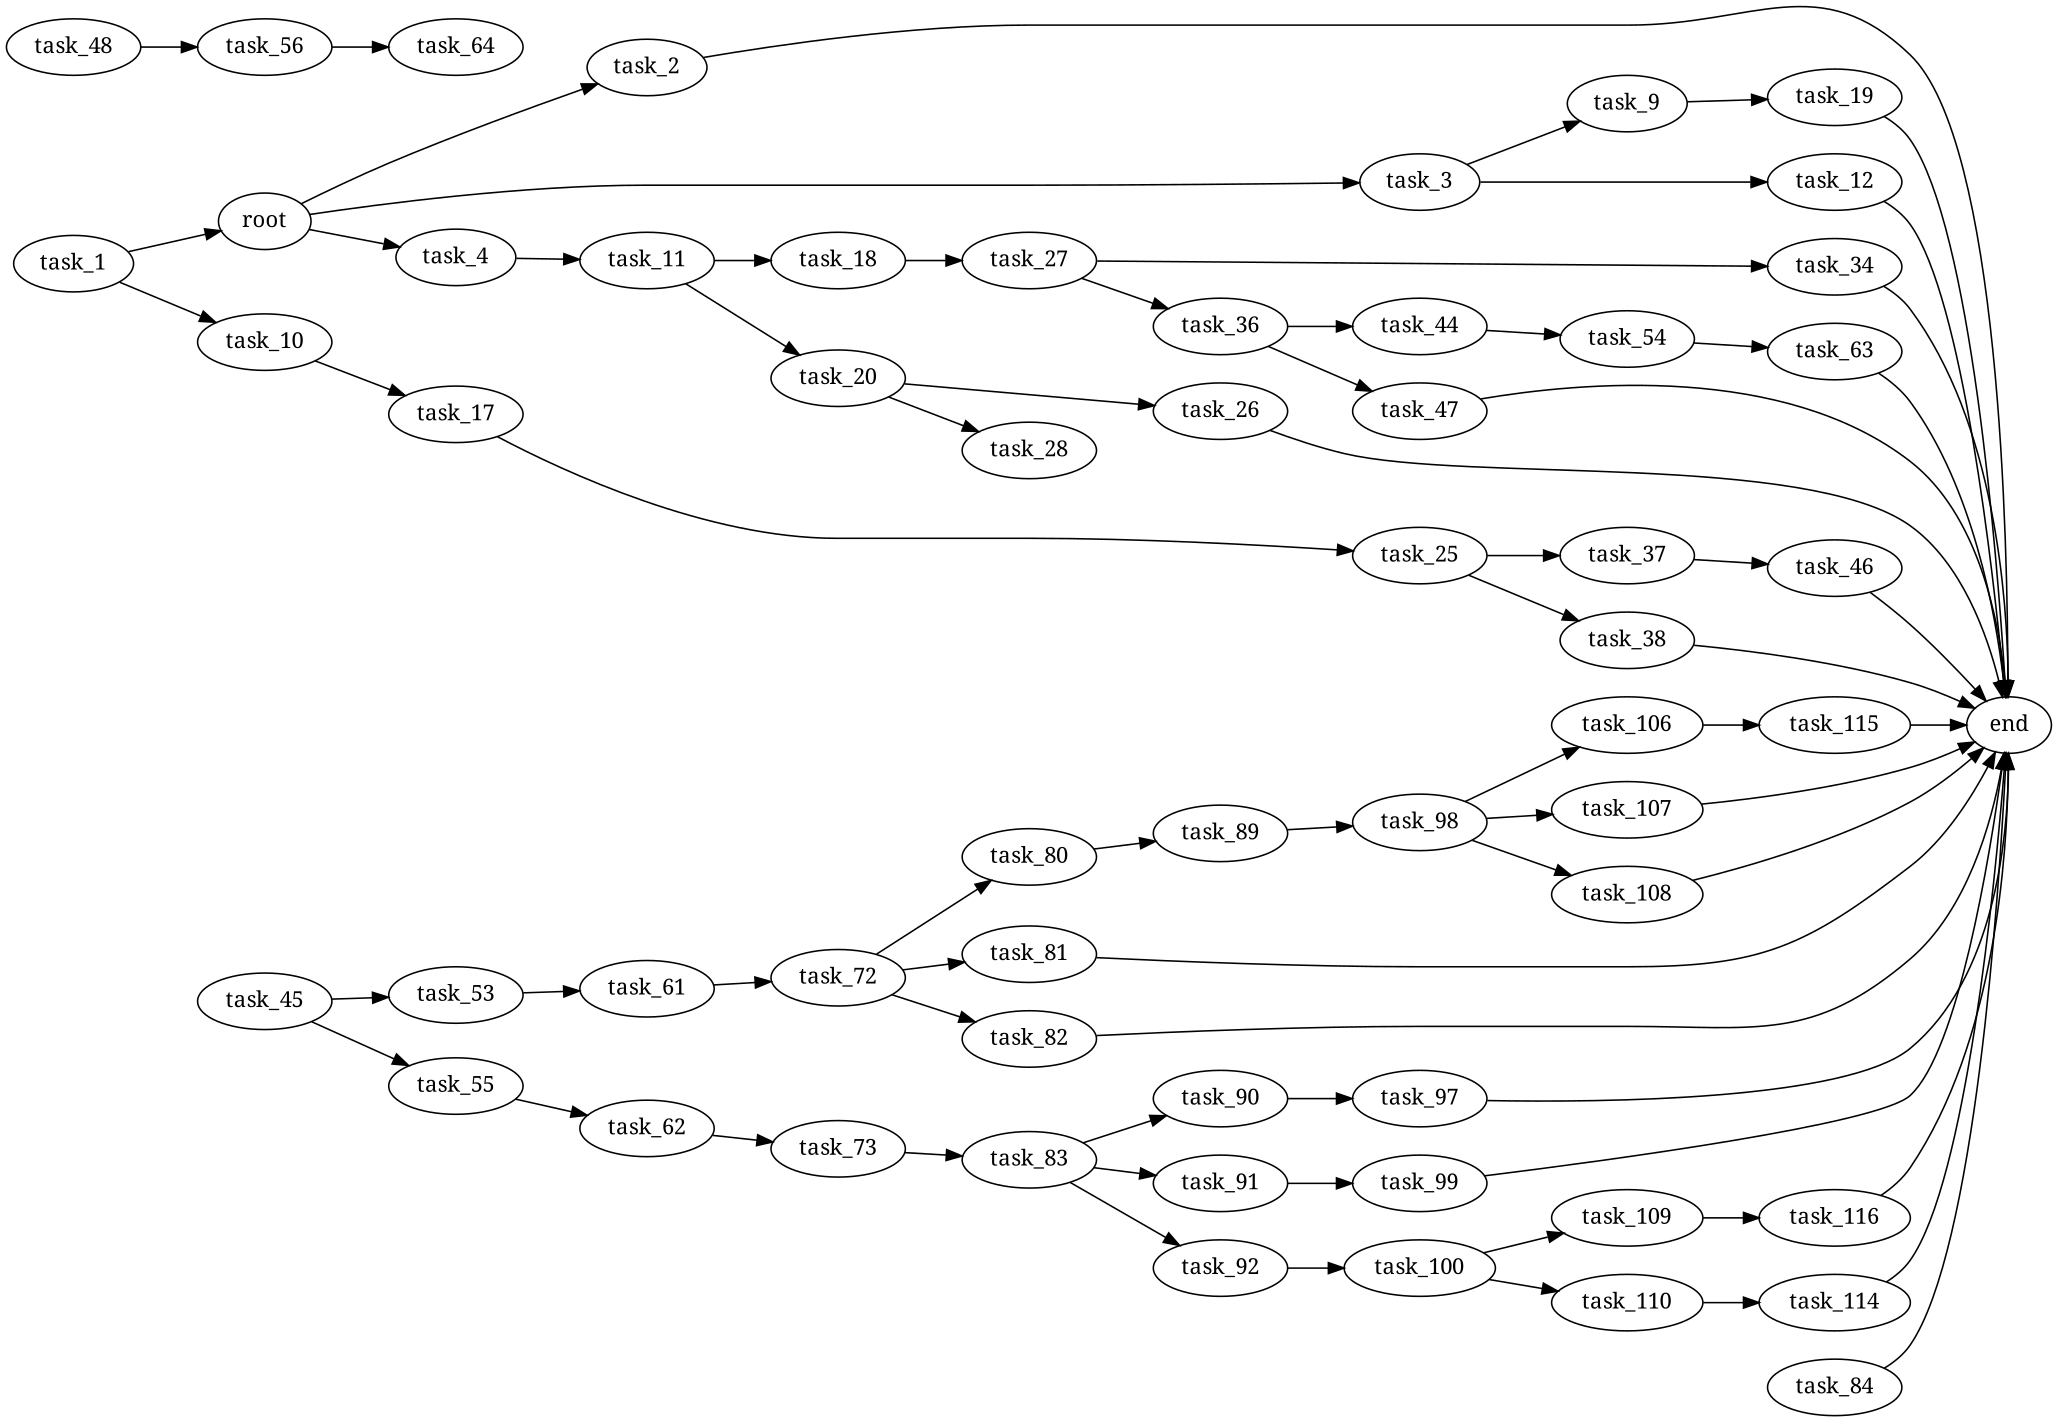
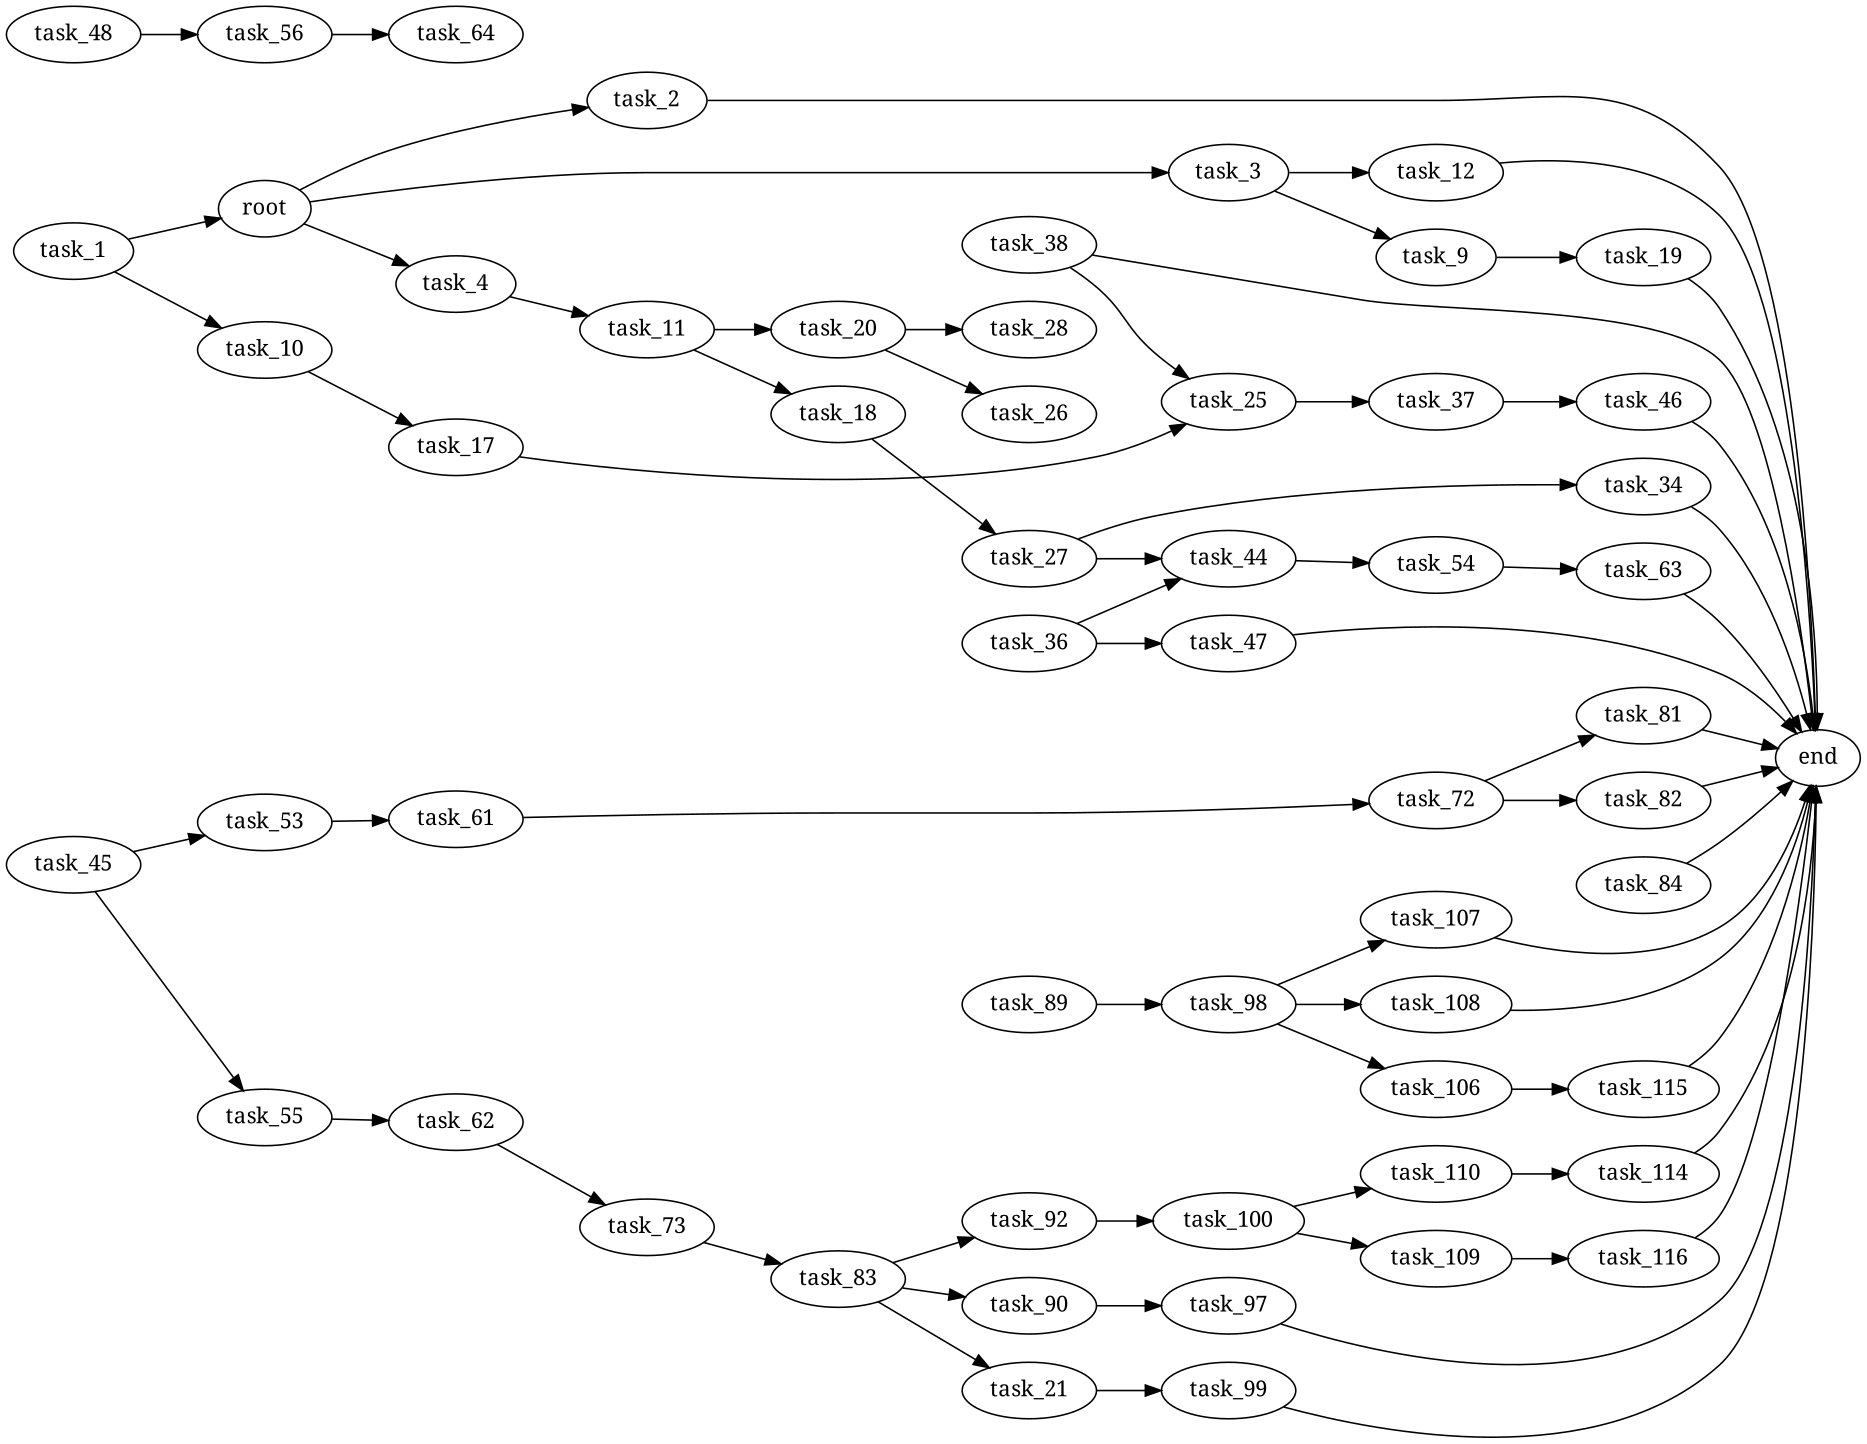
  digraph {
    fontname="Noto Serif"
    rankdir=LR
    node [fontname="Noto Serif"]
    edge [fontname="Noto Serif"]
    root
    task_2
    task_3
    task_4
    task_1
    task_10
    end
    task_9
    task_12
    task_11
    task_17
    task_19
    task_18
    task_20
    task_25
    task_27
    task_26
    task_28
    task_37
    task_38
    task_34
    task_36
    task_46
    task_44
    task_47
    task_54
    task_45
    task_53
    task_55
    task_48
    task_56
    task_61
    task_62
    task_64
    task_63
    task_72
    task_73
-   task_80
    task_81
    task_82
    task_83
    task_89
    task_84
    task_90
-   task_91
+   task_91 [label=task_21]
    task_92
    task_98
    task_97
    task_99
    task_100
    task_106
    task_107
    task_108
    task_109
    task_110
    task_115
    task_116
    task_114
    root -> task_2
    root -> task_3
    root -> task_4
    task_2 -> end
    task_3 -> task_9
    task_3 -> task_12
    task_4 -> task_11
    task_1 -> root
    task_1 -> task_10
    task_10 -> task_17
    task_9 -> task_19
    task_12 -> end
    task_11 -> task_18
    task_11 -> task_20
    task_17 -> task_25
    task_19 -> end
    task_18 -> task_27
    task_20 -> task_26
    task_20 -> task_28
    task_25 -> task_37
-   task_25 -> task_38
+   task_38 -> task_25
    task_27 -> task_34
-   task_27 -> task_36
-   task_26 -> end
+   task_27 -> task_44
    task_37 -> task_46
    task_38 -> end
    task_34 -> end
    task_36 -> task_44
    task_36 -> task_47
    task_46 -> end
    task_44 -> task_54
    task_47 -> end
    task_54 -> task_63
    task_45 -> task_53
    task_45 -> task_55
    task_53 -> task_61
    task_55 -> task_62
    task_48 -> task_56
    task_56 -> task_64
    task_61 -> task_72
    task_62 -> task_73
    task_63 -> end
-   task_72 -> task_80
    task_72 -> task_81
    task_72 -> task_82
    task_73 -> task_83
-   task_80 -> task_89
    task_81 -> end
    task_82 -> end
    task_83 -> task_90
    task_83 -> task_91
    task_83 -> task_92
    task_89 -> task_98
    task_84 -> end
    task_90 -> task_97
    task_91 -> task_99
    task_92 -> task_100
    task_98 -> task_106
    task_98 -> task_107
    task_98 -> task_108
    task_97 -> end
    task_99 -> end
    task_100 -> task_109
    task_100 -> task_110
    task_106 -> task_115
    task_107 -> end
    task_108 -> end
    task_109 -> task_116
    task_110 -> task_114
    task_115 -> end
    task_116 -> end
    task_114 -> end
  }
